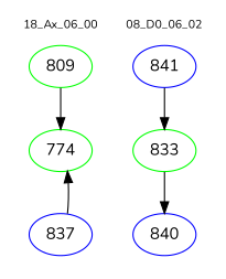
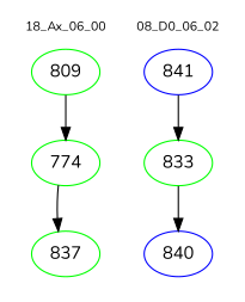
  digraph {
    fontname=Nunito
    node [color=green fontname=Nunito]
    edge [color=black fontname=Nunito]
    n1 [label=809]
    n2 [label=774]
-   n3 [color=blue label=837]
+   n3 [label=837]
    n4 [color=blue label=841]
    n5 [label=833]
    n6 [color=blue label=840]
    subgraph cluster_1 {
      color=white
      fontsize=10
      label="18_Ax_06_00"
      n1
      n2
      n3
    }
    subgraph cluster_2 {
      color=white
      fontsize=10
      label="08_D0_06_02"
      n4
      n5
      n6
    }
    n1 -> n2
-   n3 -> n2
+   n2 -> n3
    n4 -> n5
    n5 -> n6
  }
